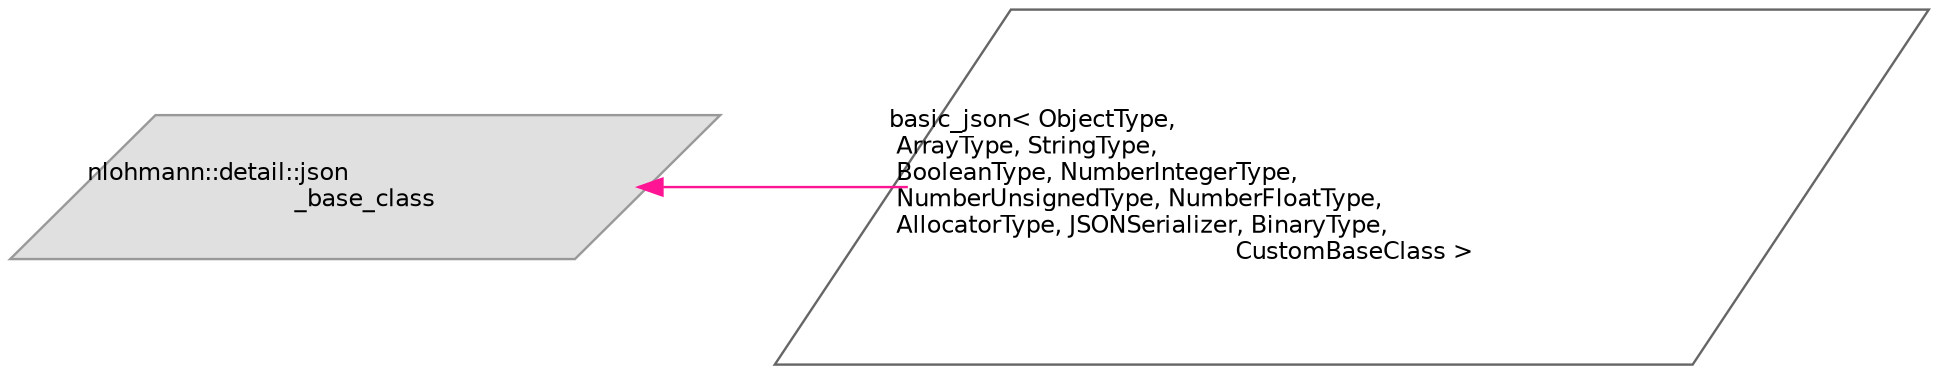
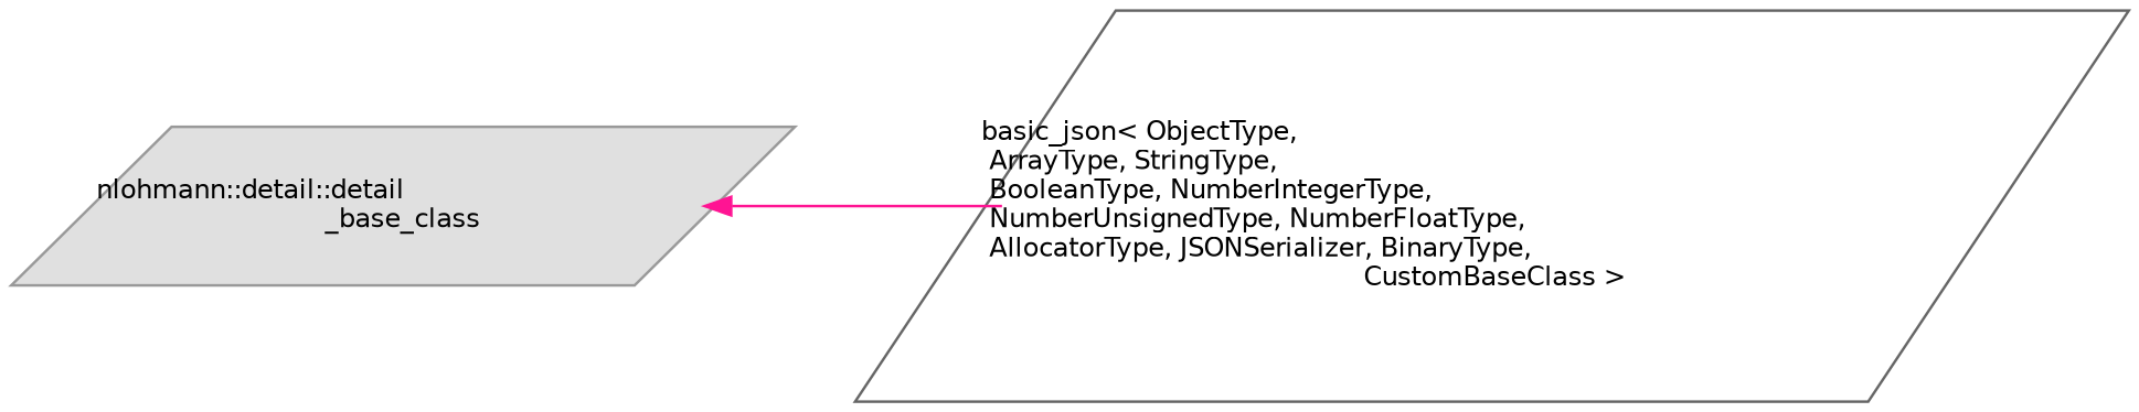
  digraph {
    rankdir=LR
    node [fontname=Helvetica fontsize=10 shape=parallelogram style=filled]
-   n1 [color=grey60 fillcolor="#E0E0E0" height=0.2 label="nlohmann::detail::json\l_base_class" width=0.4]
+   n1 [color=grey60 fillcolor="#E0E0E0" height=0.2 label="nlohmann::detail::detail\l_base_class" width=0.4]
    n2 [color=grey40 fillcolor=white height=0.2 label="basic_json\< ObjectType,\l ArrayType, StringType,\l BooleanType, NumberIntegerType,\l NumberUnsignedType, NumberFloatType,\l AllocatorType, JSONSerializer, BinaryType,\l CustomBaseClass \>" width=0.4]
    n1 -> n2 [color=deeppink dir=back fontname=Helvetica fontsize=10 labelfontname=Helvetica labelfontsize=10 style=solid]
  }
